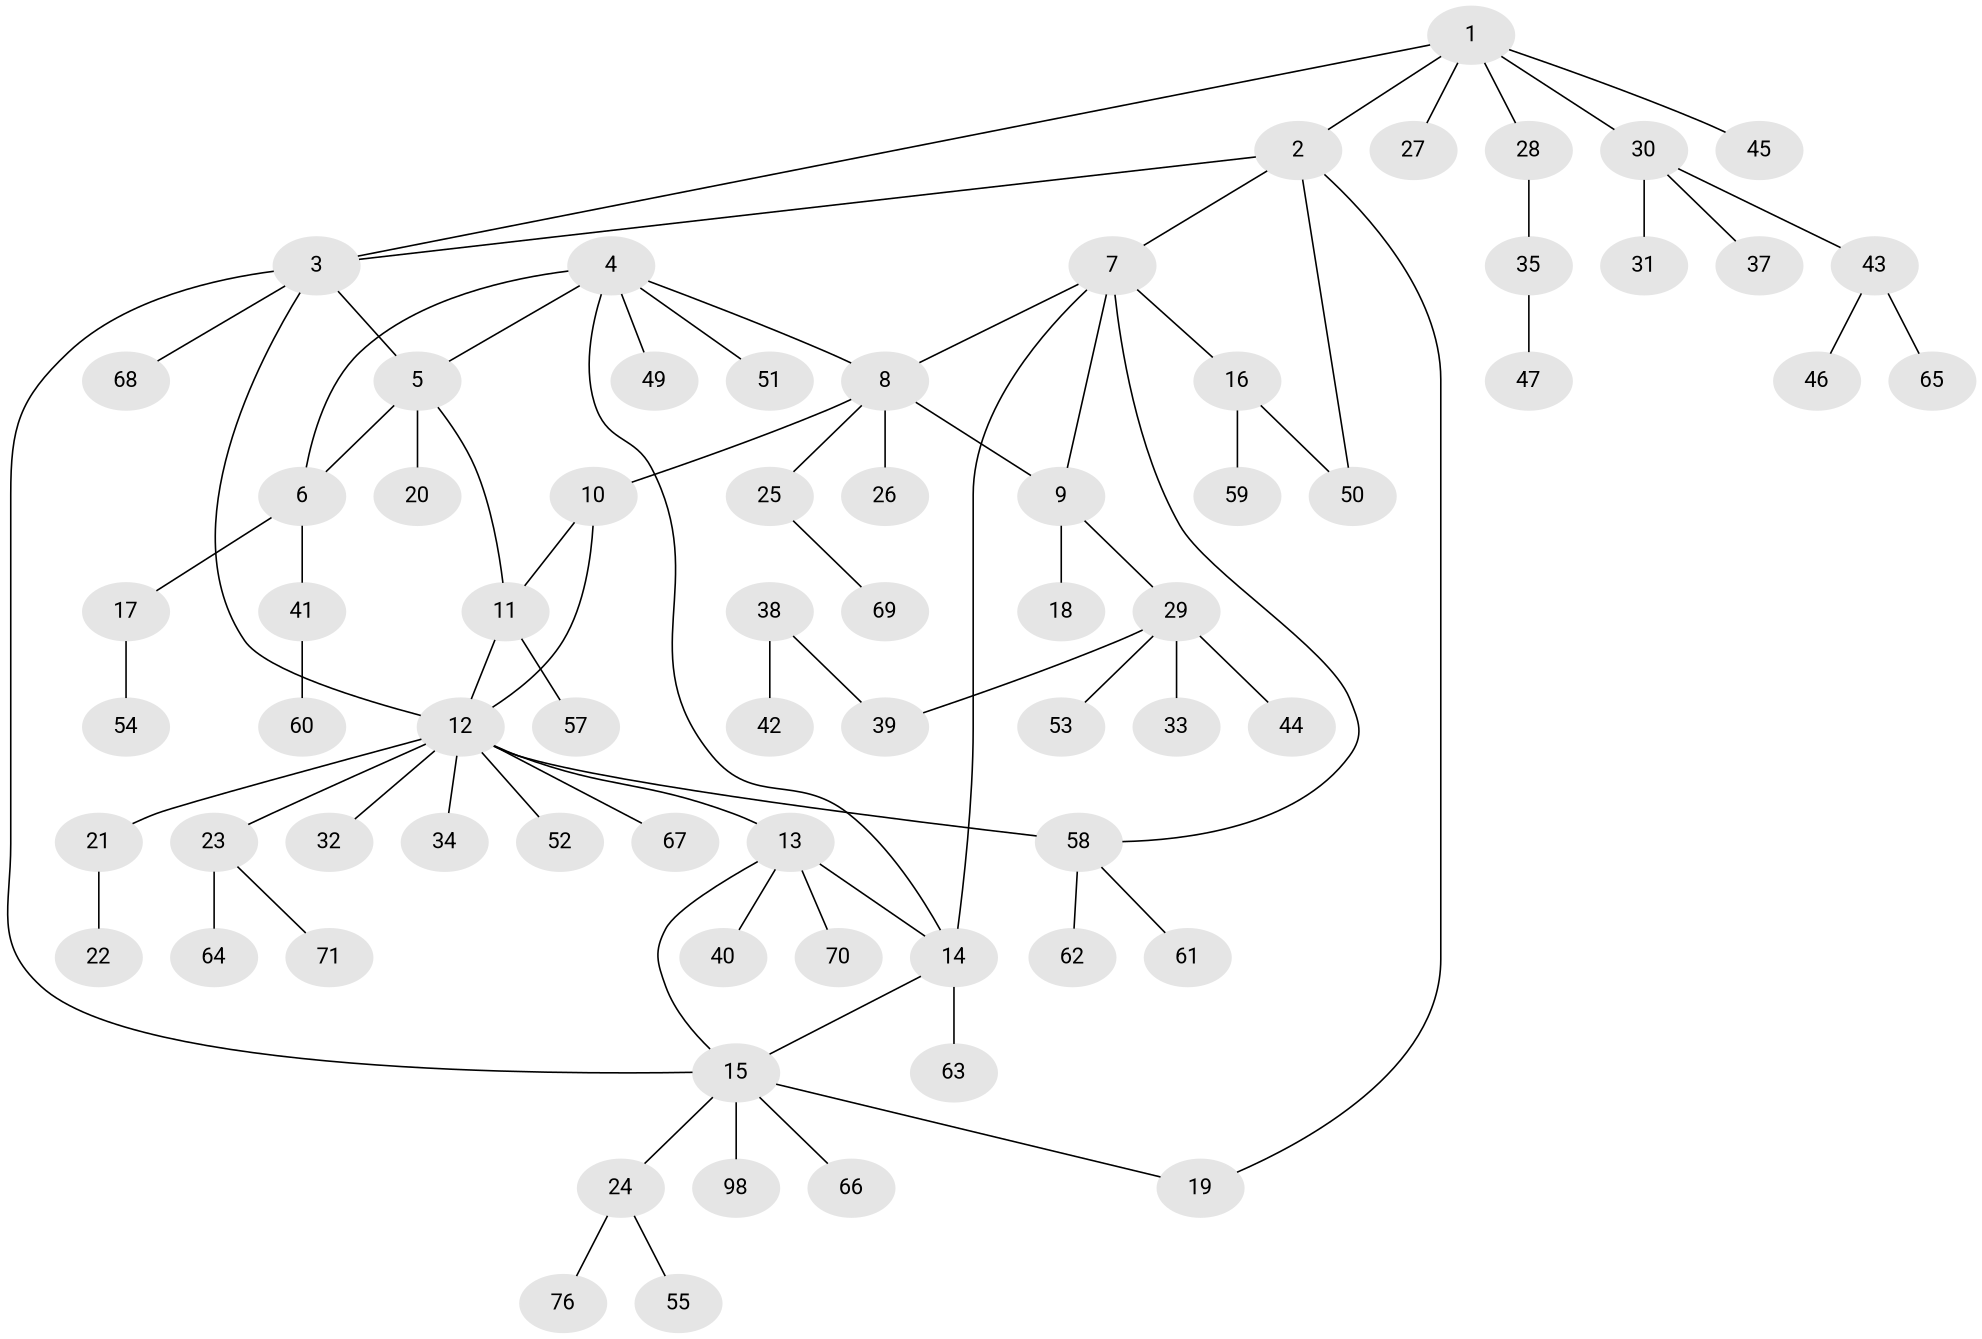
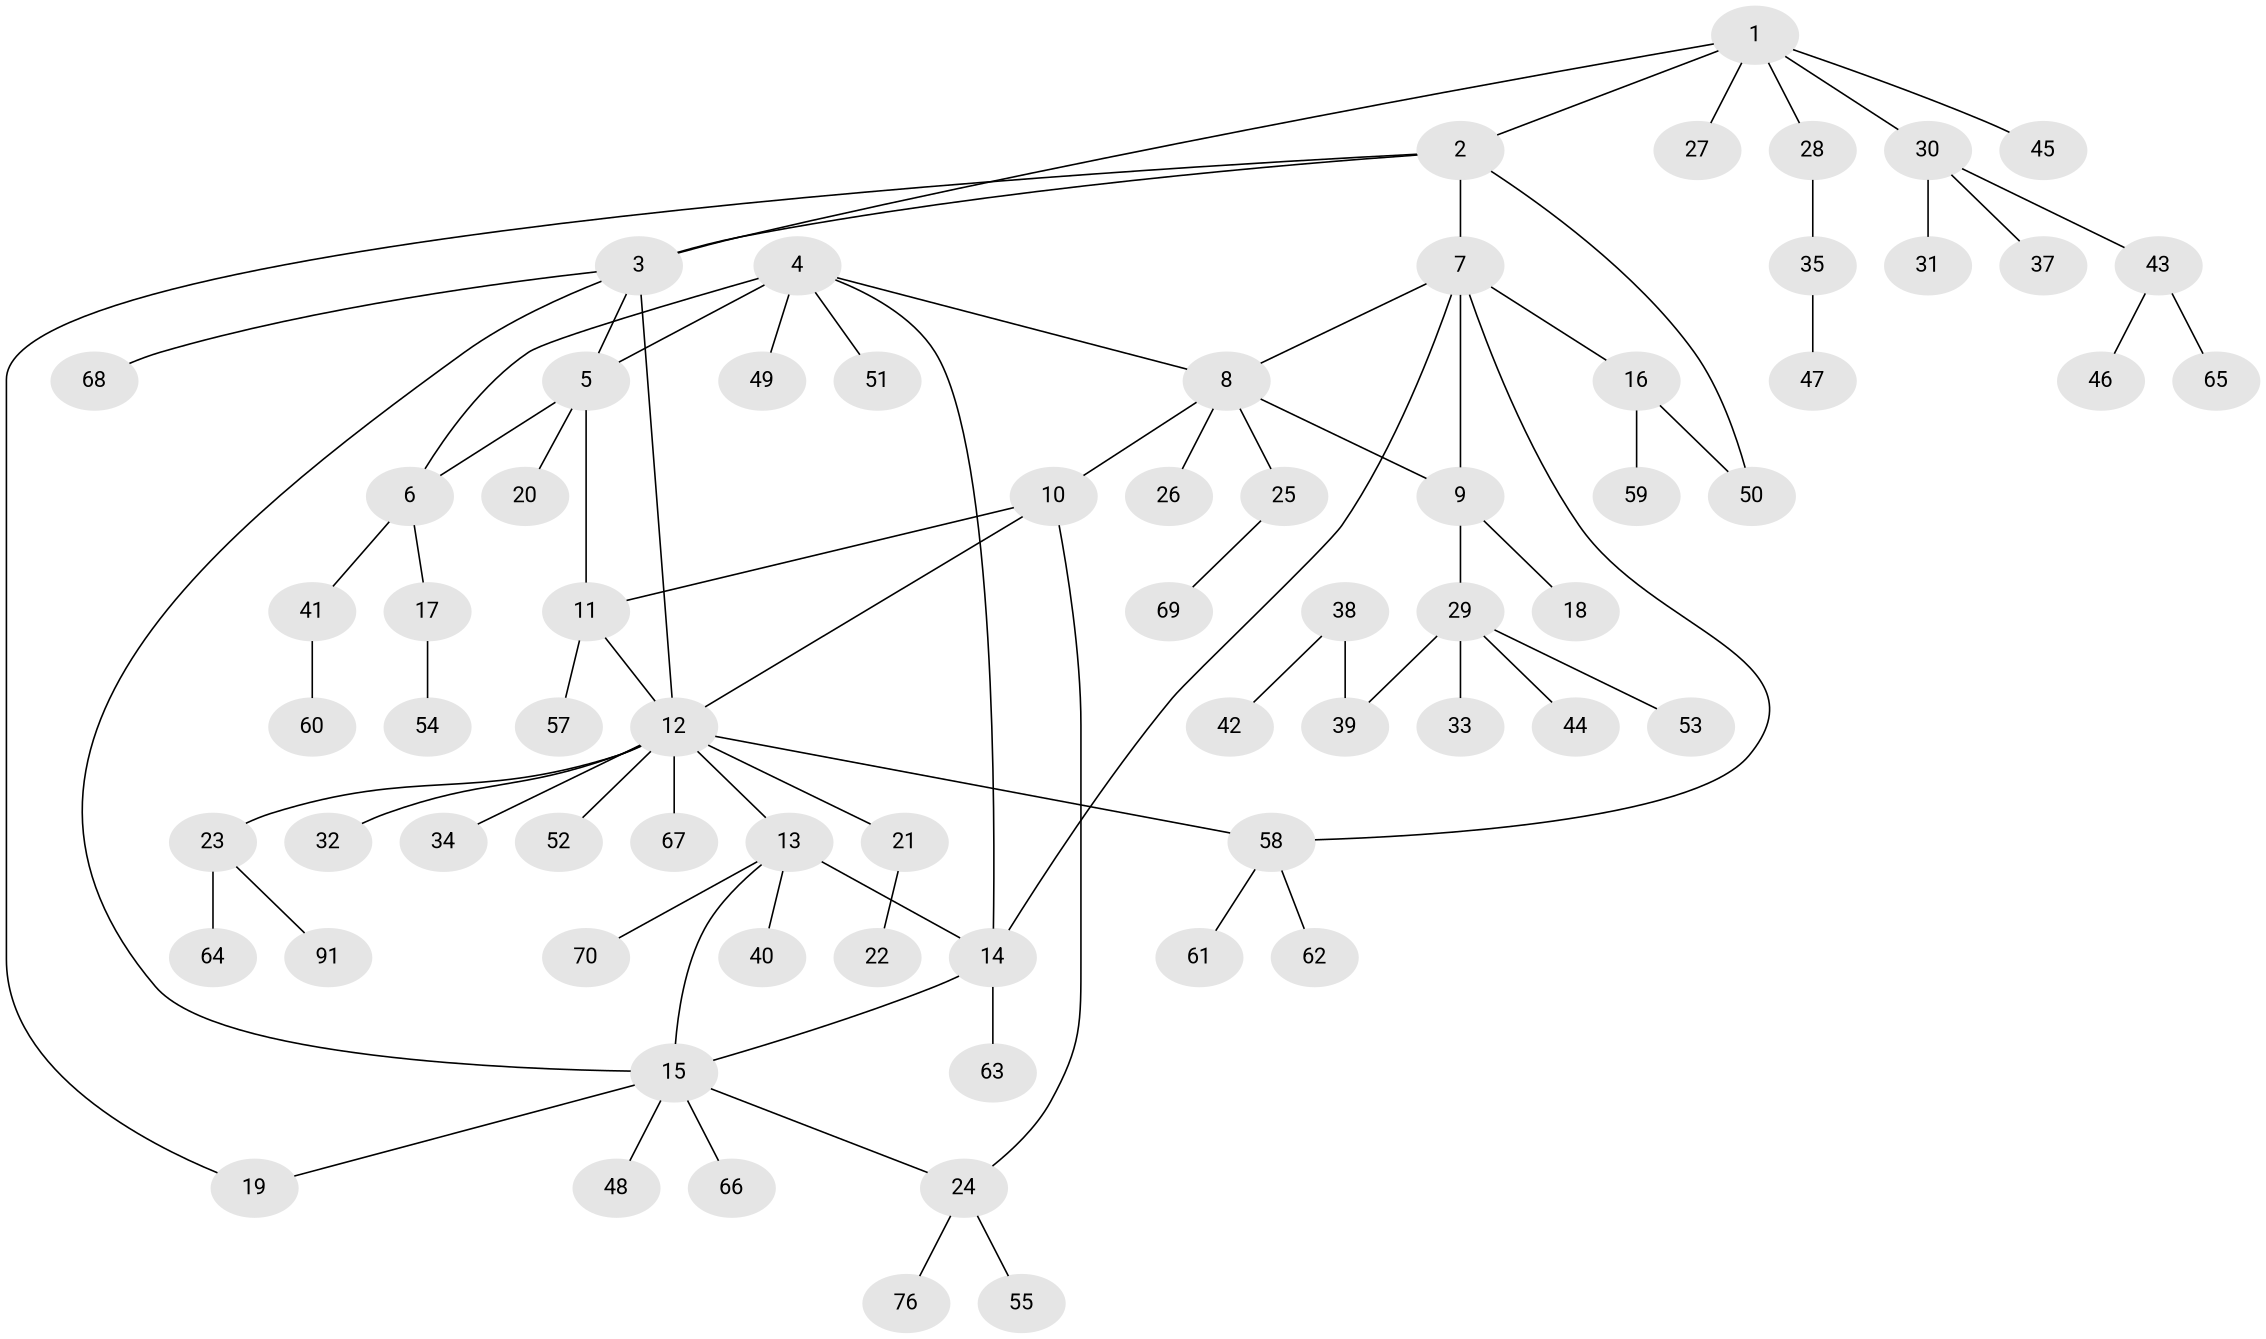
  graph {
    fontname=Roboto
    node [color=gray90 fontname=Roboto style=filled]
    edge [fontname=Roboto]
    1
    2
    3
    27
    28
    30
    45
    7
    19
    50
    5
    12
    15
    68
    35
    31
    37
    43
    8
    14
    9
    16
    58
    6
    11
    20
    13
    21
    23
    32
    34
    52
    67
    24
-   48 [label=98]
+   48
    66
    4
    49
    51
    17
    41
    10
    25
    26
    63
    57
    54
    60
    18
    29
    59
    61
    62
    69
    33
    44
    53
    39
    n59 [label=76]
    55
    40
    70
    22
    64
-   71
+   71 [label=91]
    47
    38
    42
    46
    65
    1 -- 2
    1 -- 3
    1 -- 27
    1 -- 28
    1 -- 30
    1 -- 45
    2 -- 3
    2 -- 7
    2 -- 19
    2 -- 50
    3 -- 5
    3 -- 12
    3 -- 15
    3 -- 68
    28 -- 35
    30 -- 31
    30 -- 37
    30 -- 43
    7 -- 8
    7 -- 14
    7 -- 9
    7 -- 16
    7 -- 58
    5 -- 6
    5 -- 11
    5 -- 20
    12 -- 58
    12 -- 13
    12 -- 21
    12 -- 23
    12 -- 32
    12 -- 34
    12 -- 52
    12 -- 67
    15 -- 19
    15 -- 24
    15 -- 48
    15 -- 66
    35 -- 47
    43 -- 46
    43 -- 65
    8 -- 9
    8 -- 10
    8 -- 25
    8 -- 26
    14 -- 15
    14 -- 63
    9 -- 18
    9 -- 29
    16 -- 50
    16 -- 59
    58 -- 61
    58 -- 62
    6 -- 17
    6 -- 41
    11 -- 12
    11 -- 57
    13 -- 15
    13 -- 14
    13 -- 40
    13 -- 70
    21 -- 22
    23 -- 64
    23 -- 71
    24 -- n59
    24 -- 55
    4 -- 5
    4 -- 8
    4 -- 14
    4 -- 6
    4 -- 49
    4 -- 51
    17 -- 54
    41 -- 60
    10 -- 12
    10 -- 11
+   10 -- 24
    25 -- 69
    29 -- 33
    29 -- 44
    29 -- 53
    29 -- 39
    38 -- 39
    38 -- 42
  }
